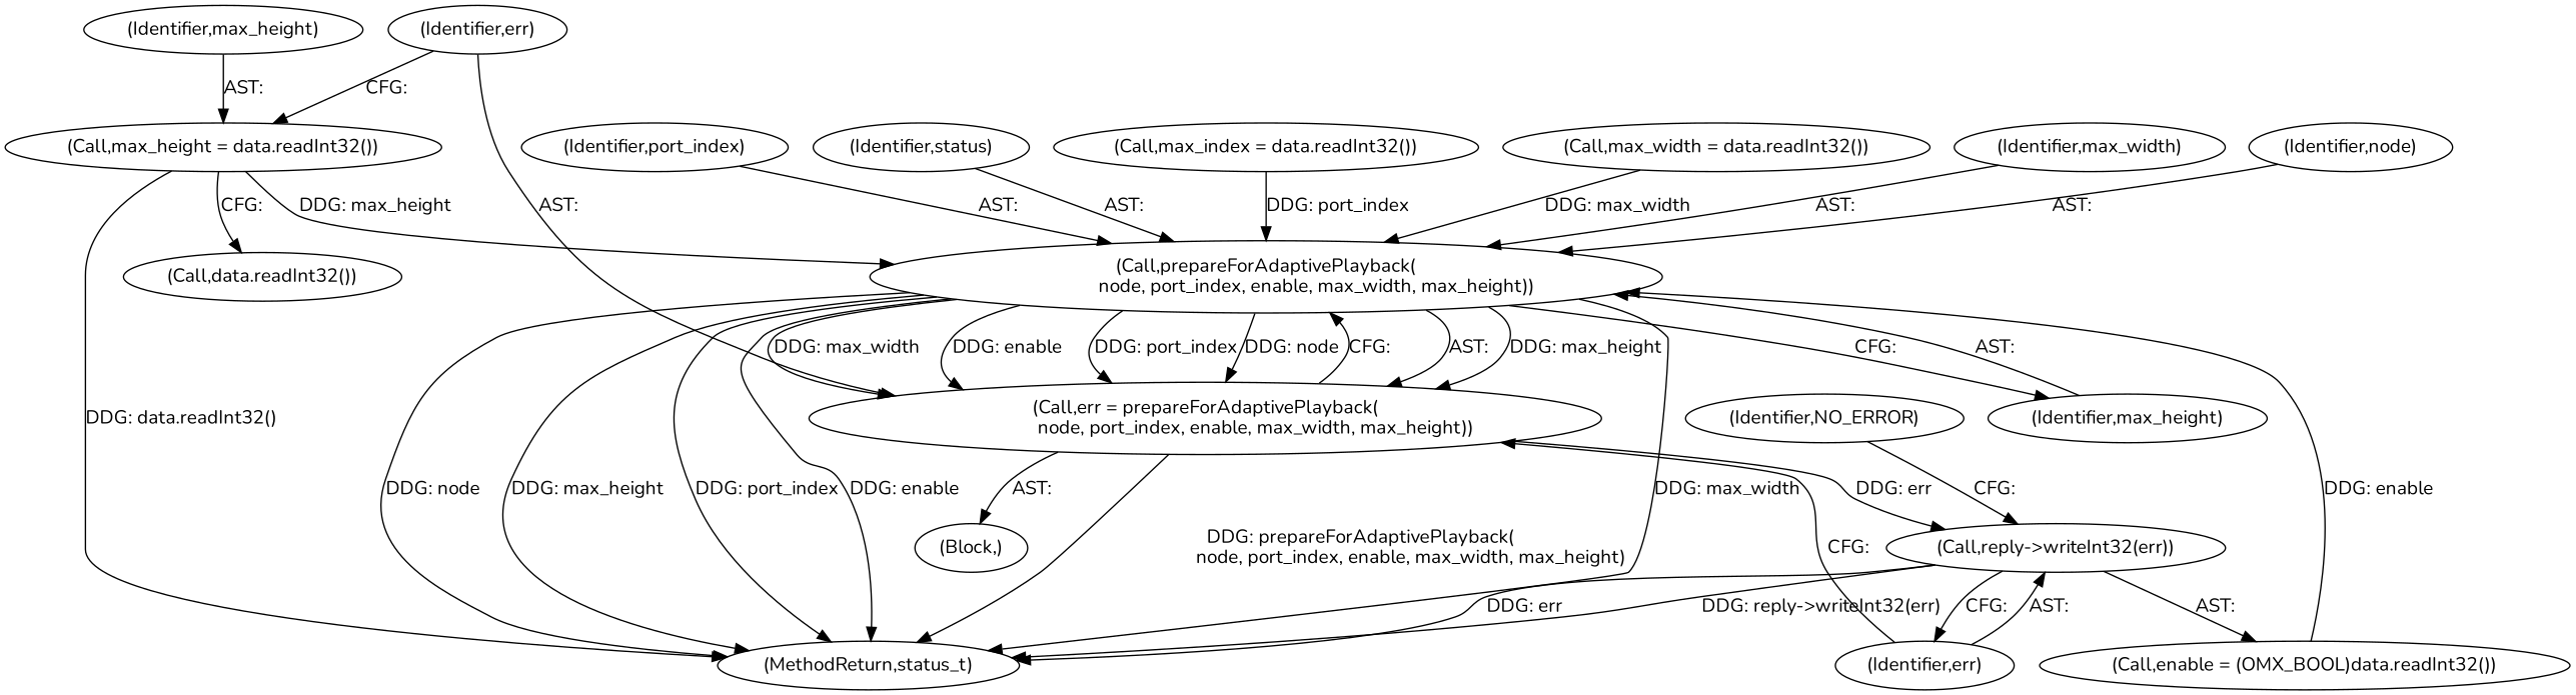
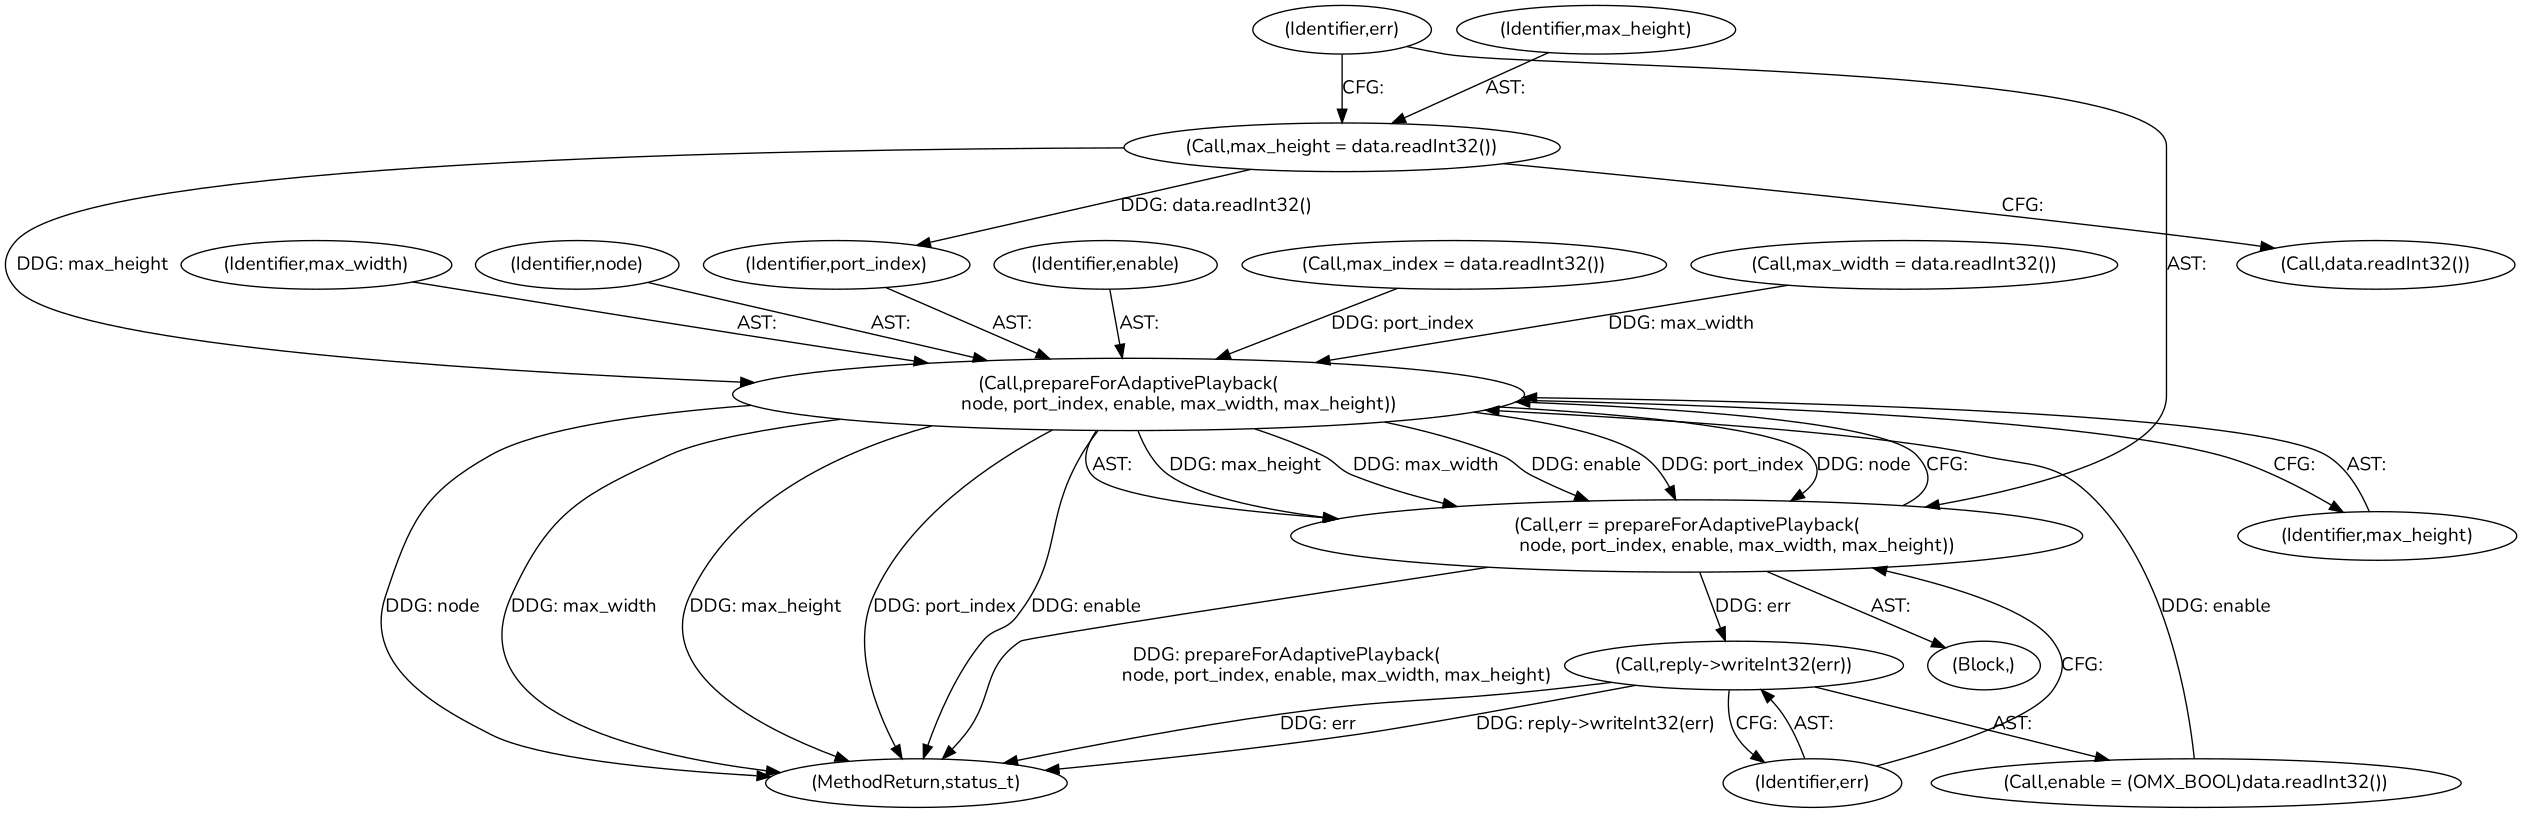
  digraph {
    fontname=Nunito
    node [fontname=Nunito]
    edge [fontname=Nunito]
    n1 [label="(Call,max_height = data.readInt32())"]
    n2 [label="(Call,prepareForAdaptivePlayback(\n                    node, port_index, enable, max_width, max_height))"]
    n3 [label="(MethodReturn,status_t)"]
    n4 [label="(Call,data.readInt32())"]
    n5 [label="(Call,err = prepareForAdaptivePlayback(\n                    node, port_index, enable, max_width, max_height))"]
    n6 [label="(Identifier,max_height)"]
    n7 [label="(Block,)"]
    n8 [label="(Call,reply->writeInt32(err))"]
    n9 [label="(Identifier,err)"]
    n10 [label="(Call,enable = (OMX_BOOL)data.readInt32())"]
    n11 [label="(Identifier,max_width)"]
    n12 [label="(Identifier,node)"]
    n13 [label="(Identifier,port_index)"]
-   n14 [label="(Identifier,status)"]
-   n15 [label="(Identifier,NO_ERROR)"]
+   n14 [label="(Identifier,enable)"]
    n16 [label="(Identifier,err)"]
    n17 [label="(Call,max_index = data.readInt32())"]
    n18 [label="(Call,max_width = data.readInt32())"]
    n19 [label="(Identifier,max_height)"]
    n1 -> n2 [label="DDG: max_height"]
-   n1 -> n3 [label="DDG: data.readInt32()"]
+   n1 -> n13 [label="DDG: data.readInt32()"]
    n1 -> n4 [label="CFG: "]
    n2 -> n3 [label="DDG: node"]
    n2 -> n3 [label="DDG: max_width"]
    n2 -> n3 [label="DDG: max_height"]
    n2 -> n3 [label="DDG: port_index"]
    n2 -> n3 [label="DDG: enable"]
    n2 -> n5 [label="AST: "]
    n2 -> n5 [label="DDG: max_height"]
    n2 -> n5 [label="DDG: max_width"]
    n2 -> n5 [label="DDG: enable"]
    n2 -> n5 [label="DDG: port_index"]
    n2 -> n5 [label="DDG: node"]
    n2 -> n6 [label="CFG: "]
    n5 -> n2 [label="CFG: "]
    n5 -> n3 [label="DDG: prepareForAdaptivePlayback(\n                    node, port_index, enable, max_width, max_height)"]
    n5 -> n7 [label="AST: "]
    n5 -> n8 [label="DDG: err"]
    n6 -> n2 [label="AST: "]
    n8 -> n3 [label="DDG: err"]
    n8 -> n3 [label="DDG: reply->writeInt32(err)"]
    n8 -> n9 [label="CFG: "]
    n8 -> n10 [label="AST: "]
    n9 -> n5 [label="CFG: "]
    n9 -> n8 [label="AST: "]
    n10 -> n2 [label="DDG: enable"]
    n11 -> n2 [label="AST: "]
    n12 -> n2 [label="AST: "]
    n13 -> n2 [label="AST: "]
    n14 -> n2 [label="AST: "]
-   n15 -> n8 [label="CFG: "]
    n16 -> n1 [label="CFG: "]
    n16 -> n5 [label="AST: "]
    n17 -> n2 [label="DDG: port_index"]
    n18 -> n2 [label="DDG: max_width"]
    n19 -> n1 [label="AST: "]
  }
